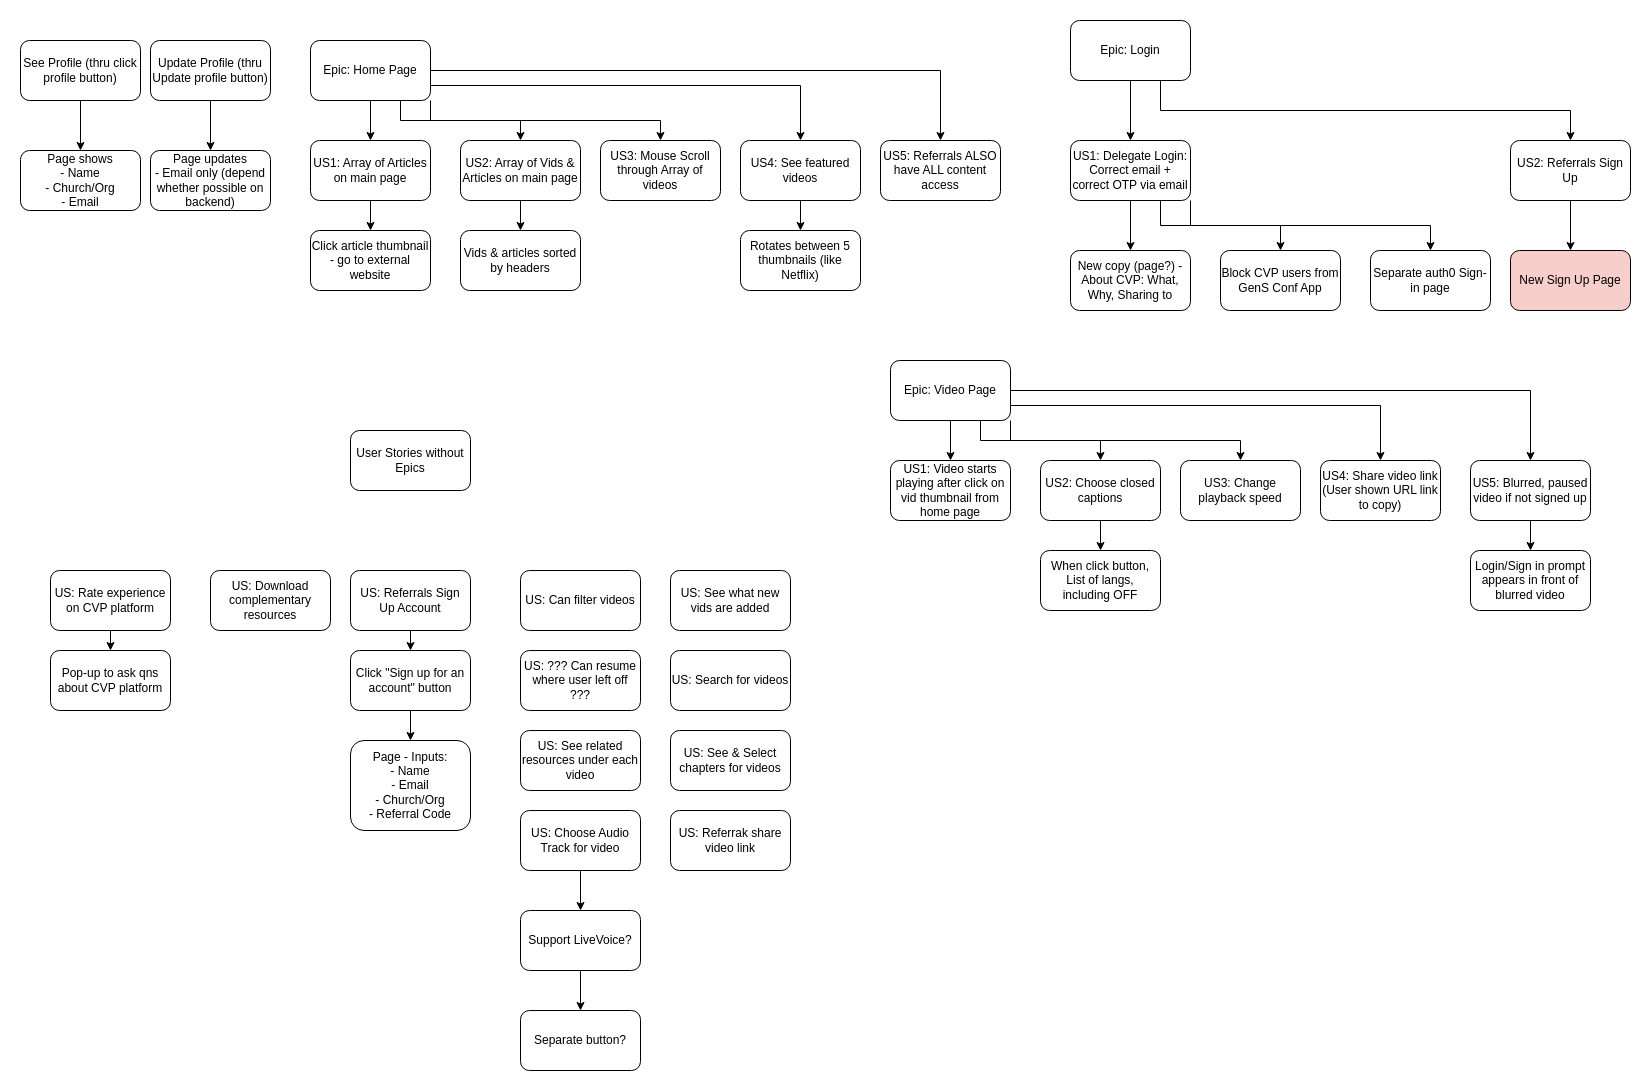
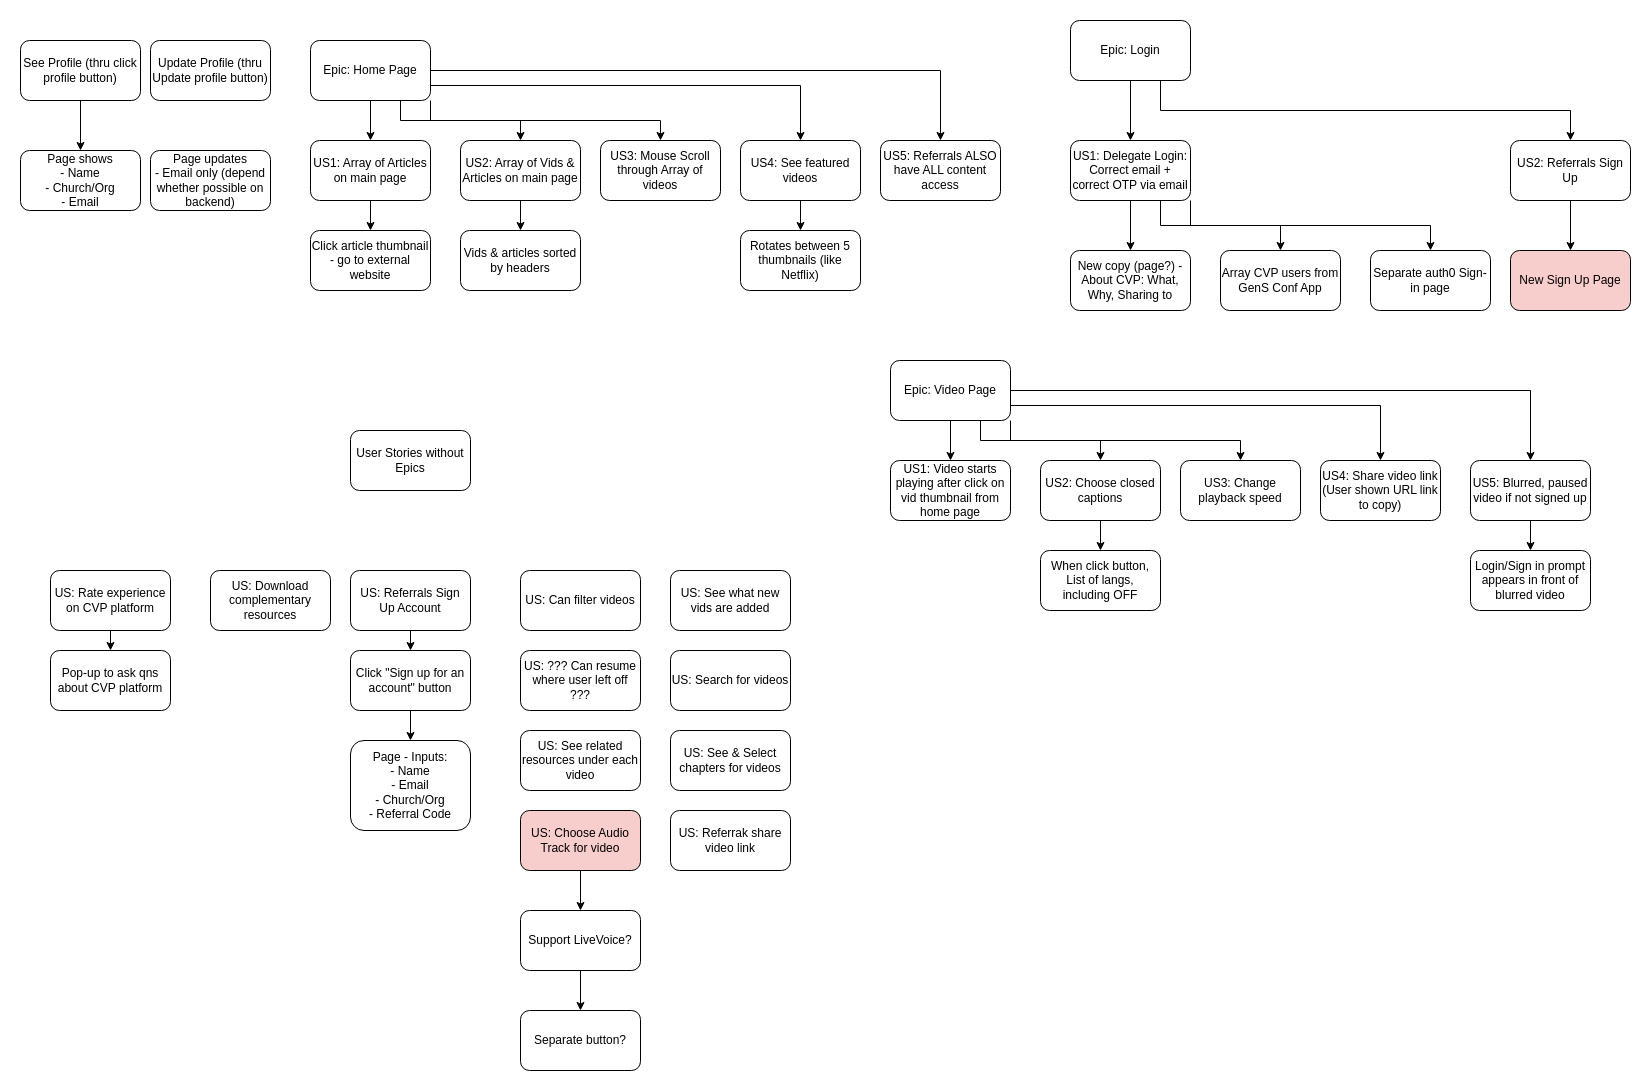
  <mxCell id="0" />
  <mxCell id="1" parent="0" />
  <mxCell id="2" style="edgeStyle=orthogonalEdgeStyle;rounded=0;orthogonalLoop=1;jettySize=auto;html=1;exitX=0.5;exitY=1;exitDx=0;exitDy=0;entryX=0.5;entryY=0;entryDx=0;entryDy=0;" parent="1" source="3" target="42" edge="1"><mxGeometry relative="1" as="geometry" /></mxCell>
  <mxCell id="3" value="US1: Array of Articles&lt;br&gt;on main page" style="rounded=1;whiteSpace=wrap;html=1;" parent="1" vertex="1"><mxGeometry x="310" y="140" width="120" height="60" as="geometry" /></mxCell>
  <mxCell id="4" style="edgeStyle=orthogonalEdgeStyle;rounded=0;orthogonalLoop=1;jettySize=auto;html=1;exitX=0.5;exitY=1;exitDx=0;exitDy=0;entryX=0.5;entryY=0;entryDx=0;entryDy=0;" parent="1" source="5" target="8" edge="1"><mxGeometry relative="1" as="geometry" /></mxCell>
  <mxCell id="5" value="US2: Referrals Sign Up" style="rounded=1;whiteSpace=wrap;html=1;" parent="1" vertex="1"><mxGeometry x="1510" y="140" width="120" height="60" as="geometry" /></mxCell>
  <mxCell id="6" value="US: Can filter videos" style="rounded=1;whiteSpace=wrap;html=1;" parent="1" vertex="1"><mxGeometry x="520" y="570" width="120" height="60" as="geometry" /></mxCell>
  <mxCell id="7" value="US: ??? Can resume where user left off ???" style="rounded=1;whiteSpace=wrap;html=1;" parent="1" vertex="1"><mxGeometry x="520" y="650" width="120" height="60" as="geometry" /></mxCell>
  <mxCell id="8" value="New Sign Up Page" style="rounded=1;whiteSpace=wrap;html=1;fillColor=#f8cecc;" parent="1" vertex="1"><mxGeometry x="1510" y="250" width="120" height="60" as="geometry" /></mxCell>
  <mxCell id="9" style="edgeStyle=orthogonalEdgeStyle;rounded=0;orthogonalLoop=1;jettySize=auto;html=1;exitX=0.5;exitY=1;exitDx=0;exitDy=0;entryX=0.5;entryY=0;entryDx=0;entryDy=0;" parent="1" source="14" target="3" edge="1"><mxGeometry relative="1" as="geometry" /></mxCell>
  <mxCell id="10" style="edgeStyle=orthogonalEdgeStyle;rounded=0;orthogonalLoop=1;jettySize=auto;html=1;exitX=0.75;exitY=1;exitDx=0;exitDy=0;entryX=0.5;entryY=0;entryDx=0;entryDy=0;" parent="1" source="14" target="41" edge="1"><mxGeometry relative="1" as="geometry" /></mxCell>
  <mxCell id="11" style="edgeStyle=orthogonalEdgeStyle;rounded=0;orthogonalLoop=1;jettySize=auto;html=1;exitX=1;exitY=1;exitDx=0;exitDy=0;entryX=0.5;entryY=0;entryDx=0;entryDy=0;" parent="1" source="14" target="44" edge="1"><mxGeometry relative="1" as="geometry" /></mxCell>
  <mxCell id="12" style="edgeStyle=orthogonalEdgeStyle;rounded=0;orthogonalLoop=1;jettySize=auto;html=1;exitX=1;exitY=0.75;exitDx=0;exitDy=0;entryX=0.5;entryY=0;entryDx=0;entryDy=0;" parent="1" source="14" target="46" edge="1"><mxGeometry relative="1" as="geometry" /></mxCell>
  <mxCell id="13" style="edgeStyle=orthogonalEdgeStyle;rounded=0;orthogonalLoop=1;jettySize=auto;html=1;exitX=1;exitY=0.5;exitDx=0;exitDy=0;" parent="1" source="14" target="48" edge="1"><mxGeometry relative="1" as="geometry" /></mxCell>
  <mxCell id="14" value="Epic: Home Page" style="rounded=1;whiteSpace=wrap;html=1;" parent="1" vertex="1"><mxGeometry x="310" y="40" width="120" height="60" as="geometry" /></mxCell>
  <mxCell id="15" value="US: Search for videos" style="rounded=1;whiteSpace=wrap;html=1;" parent="1" vertex="1"><mxGeometry x="670" y="650" width="120" height="60" as="geometry" /></mxCell>
  <mxCell id="16" value="US: See what new vids are added" style="rounded=1;whiteSpace=wrap;html=1;" parent="1" vertex="1"><mxGeometry x="670" y="570" width="120" height="60" as="geometry" /></mxCell>
  <mxCell id="17" value="US: See related resources under each video" style="rounded=1;whiteSpace=wrap;html=1;" parent="1" vertex="1"><mxGeometry x="520" y="730" width="120" height="60" as="geometry" /></mxCell>
  <mxCell id="18" style="edgeStyle=orthogonalEdgeStyle;rounded=0;orthogonalLoop=1;jettySize=auto;html=1;exitX=0.5;exitY=1;exitDx=0;exitDy=0;entryX=0.5;entryY=0;entryDx=0;entryDy=0;" parent="1" source="19" target="20" edge="1"><mxGeometry relative="1" as="geometry" /></mxCell>
  <mxCell id="19" value="US: Rate experience on CVP platform" style="rounded=1;whiteSpace=wrap;html=1;" parent="1" vertex="1"><mxGeometry x="50" y="570" width="120" height="60" as="geometry" /></mxCell>
  <mxCell id="20" value="Pop-up to ask qns about CVP platform" style="rounded=1;whiteSpace=wrap;html=1;" parent="1" vertex="1"><mxGeometry x="50" y="650" width="120" height="60" as="geometry" /></mxCell>
  <mxCell id="21" style="edgeStyle=orthogonalEdgeStyle;rounded=0;orthogonalLoop=1;jettySize=auto;html=1;exitX=0.5;exitY=1;exitDx=0;exitDy=0;entryX=0.5;entryY=0;entryDx=0;entryDy=0;" parent="1" source="22" target="23" edge="1"><mxGeometry relative="1" as="geometry" /></mxCell>
  <mxCell id="22" value="See Profile (thru click profile button)" style="rounded=1;whiteSpace=wrap;html=1;" parent="1" vertex="1"><mxGeometry x="20" y="40" width="120" height="60" as="geometry" /></mxCell>
  <mxCell id="23" value="Page shows&lt;br&gt;- Name&lt;br&gt;- Church/Org&lt;br&gt;- Email" style="rounded=1;whiteSpace=wrap;html=1;" parent="1" vertex="1"><mxGeometry x="20" y="150" width="120" height="60" as="geometry" /></mxCell>
- <mxCell id="24" style="edgeStyle=orthogonalEdgeStyle;rounded=0;orthogonalLoop=1;jettySize=auto;html=1;exitX=0.5;exitY=1;exitDx=0;exitDy=0;entryX=0.5;entryY=0;entryDx=0;entryDy=0;" parent="1" source="25" target="26" edge="1"><mxGeometry relative="1" as="geometry" /></mxCell>
  <mxCell id="25" value="Update Profile (thru Update profile button)" style="rounded=1;whiteSpace=wrap;html=1;" parent="1" vertex="1"><mxGeometry x="150" y="40" width="120" height="60" as="geometry" /></mxCell>
  <mxCell id="26" value="Page updates&lt;br&gt;- Email only (depend whether possible on backend)" style="rounded=1;whiteSpace=wrap;html=1;" parent="1" vertex="1"><mxGeometry x="150" y="150" width="120" height="60" as="geometry" /></mxCell>
  <mxCell id="27" value="US: Download complementary resources" style="rounded=1;whiteSpace=wrap;html=1;" parent="1" vertex="1"><mxGeometry x="210" y="570" width="120" height="60" as="geometry" /></mxCell>
  <mxCell id="28" value="US: See &amp;amp; Select chapters for videos" style="rounded=1;whiteSpace=wrap;html=1;" parent="1" vertex="1"><mxGeometry x="670" y="730" width="120" height="60" as="geometry" /></mxCell>
  <mxCell id="29" value="US: Referrals Sign Up Account" style="rounded=1;whiteSpace=wrap;html=1;" parent="1" vertex="1"><mxGeometry x="350" y="570" width="120" height="60" as="geometry" /></mxCell>
  <mxCell id="30" style="edgeStyle=orthogonalEdgeStyle;rounded=0;orthogonalLoop=1;jettySize=auto;html=1;exitX=0.5;exitY=1;exitDx=0;exitDy=0;entryX=0.5;entryY=0;entryDx=0;entryDy=0;" parent="1" source="29" target="32" edge="1"><mxGeometry relative="1" as="geometry"><mxPoint x="410" y="690" as="sourcePoint" /></mxGeometry></mxCell>
  <mxCell id="31" style="edgeStyle=orthogonalEdgeStyle;rounded=0;orthogonalLoop=1;jettySize=auto;html=1;exitX=0.5;exitY=1;exitDx=0;exitDy=0;entryX=0.5;entryY=0;entryDx=0;entryDy=0;" parent="1" source="32" target="33" edge="1"><mxGeometry relative="1" as="geometry" /></mxCell>
  <mxCell id="32" value="Click &quot;Sign up for an account&quot; button" style="rounded=1;whiteSpace=wrap;html=1;" parent="1" vertex="1"><mxGeometry x="350" y="650" width="120" height="60" as="geometry" /></mxCell>
  <mxCell id="33" value="Page - Inputs:&lt;br&gt;- Name&lt;br&gt;- Email&lt;br&gt;- Church/Org&lt;br&gt;- Referral Code" style="rounded=1;whiteSpace=wrap;html=1;" parent="1" vertex="1"><mxGeometry x="350" y="740" width="120" height="90" as="geometry" /></mxCell>
  <mxCell id="34" style="edgeStyle=orthogonalEdgeStyle;rounded=0;orthogonalLoop=1;jettySize=auto;html=1;exitX=0.5;exitY=1;exitDx=0;exitDy=0;entryX=0.5;entryY=0;entryDx=0;entryDy=0;" parent="1" source="35" target="37" edge="1"><mxGeometry relative="1" as="geometry" /></mxCell>
- <mxCell id="35" value="US: Choose Audio Track for video" style="rounded=1;whiteSpace=wrap;html=1;" parent="1" vertex="1"><mxGeometry x="520" y="810" width="120" height="60" as="geometry" /></mxCell>
+ <mxCell id="35" value="US: Choose Audio Track for video" style="rounded=1;whiteSpace=wrap;html=1;fillColor=#f8cecc;" parent="1" vertex="1"><mxGeometry x="520" y="810" width="120" height="60" as="geometry" /></mxCell>
  <mxCell id="36" style="edgeStyle=orthogonalEdgeStyle;rounded=0;orthogonalLoop=1;jettySize=auto;html=1;exitX=0.5;exitY=1;exitDx=0;exitDy=0;entryX=0.5;entryY=0;entryDx=0;entryDy=0;" parent="1" source="37" target="38" edge="1"><mxGeometry relative="1" as="geometry" /></mxCell>
  <mxCell id="37" value="Support LiveVoice?" style="rounded=1;whiteSpace=wrap;html=1;" parent="1" vertex="1"><mxGeometry x="520" y="910" width="120" height="60" as="geometry" /></mxCell>
  <mxCell id="38" value="Separate button?" style="rounded=1;whiteSpace=wrap;html=1;" parent="1" vertex="1"><mxGeometry x="520" y="1010" width="120" height="60" as="geometry" /></mxCell>
  <mxCell id="39" value="US: Referrak share video link" style="rounded=1;whiteSpace=wrap;html=1;" parent="1" vertex="1"><mxGeometry x="670" y="810" width="120" height="60" as="geometry" /></mxCell>
  <mxCell id="40" style="edgeStyle=orthogonalEdgeStyle;rounded=0;orthogonalLoop=1;jettySize=auto;html=1;entryX=0.5;entryY=0;entryDx=0;entryDy=0;" parent="1" source="41" target="43" edge="1"><mxGeometry relative="1" as="geometry" /></mxCell>
  <mxCell id="41" value="US2: Array of Vids &amp;amp; Articles on main page" style="rounded=1;whiteSpace=wrap;html=1;" parent="1" vertex="1"><mxGeometry x="460" y="140" width="120" height="60" as="geometry" /></mxCell>
  <mxCell id="42" value="Click article thumbnail - go to external website" style="rounded=1;whiteSpace=wrap;html=1;" parent="1" vertex="1"><mxGeometry x="310" y="230" width="120" height="60" as="geometry" /></mxCell>
  <mxCell id="43" value="Vids &amp;amp; articles sorted by headers" style="rounded=1;whiteSpace=wrap;html=1;" parent="1" vertex="1"><mxGeometry x="460" y="230" width="120" height="60" as="geometry" /></mxCell>
  <mxCell id="44" value="US3: Mouse Scroll through Array of videos" style="rounded=1;whiteSpace=wrap;html=1;" parent="1" vertex="1"><mxGeometry x="600" y="140" width="120" height="60" as="geometry" /></mxCell>
  <mxCell id="45" style="edgeStyle=orthogonalEdgeStyle;rounded=0;orthogonalLoop=1;jettySize=auto;html=1;exitX=0.5;exitY=1;exitDx=0;exitDy=0;entryX=0.5;entryY=0;entryDx=0;entryDy=0;" parent="1" source="46" target="47" edge="1"><mxGeometry relative="1" as="geometry" /></mxCell>
  <mxCell id="46" value="US4: See featured videos" style="rounded=1;whiteSpace=wrap;html=1;" parent="1" vertex="1"><mxGeometry x="740" y="140" width="120" height="60" as="geometry" /></mxCell>
  <mxCell id="47" value="Rotates between 5 thumbnails (like Netflix)" style="rounded=1;whiteSpace=wrap;html=1;" parent="1" vertex="1"><mxGeometry x="740" y="230" width="120" height="60" as="geometry" /></mxCell>
  <mxCell id="48" value="US5: Referrals ALSO have ALL content access" style="rounded=1;whiteSpace=wrap;html=1;" parent="1" vertex="1"><mxGeometry x="880" y="140" width="120" height="60" as="geometry" /></mxCell>
  <mxCell id="49" style="edgeStyle=orthogonalEdgeStyle;rounded=0;orthogonalLoop=1;jettySize=auto;html=1;exitX=0.5;exitY=1;exitDx=0;exitDy=0;entryX=0.5;entryY=0;entryDx=0;entryDy=0;" parent="1" source="51" target="55" edge="1"><mxGeometry relative="1" as="geometry" /></mxCell>
  <mxCell id="50" style="edgeStyle=orthogonalEdgeStyle;rounded=0;orthogonalLoop=1;jettySize=auto;html=1;exitX=0.75;exitY=1;exitDx=0;exitDy=0;entryX=0.5;entryY=0;entryDx=0;entryDy=0;" parent="1" source="51" target="5" edge="1"><mxGeometry relative="1" as="geometry" /></mxCell>
  <mxCell id="51" value="Epic: Login" style="rounded=1;whiteSpace=wrap;html=1;" parent="1" vertex="1"><mxGeometry x="1070" y="20" width="120" height="60" as="geometry" /></mxCell>
  <mxCell id="52" style="edgeStyle=orthogonalEdgeStyle;rounded=0;orthogonalLoop=1;jettySize=auto;html=1;exitX=0.5;exitY=1;exitDx=0;exitDy=0;entryX=0.5;entryY=0;entryDx=0;entryDy=0;" parent="1" source="55" target="56" edge="1"><mxGeometry relative="1" as="geometry" /></mxCell>
  <mxCell id="53" style="edgeStyle=orthogonalEdgeStyle;rounded=0;orthogonalLoop=1;jettySize=auto;html=1;exitX=0.75;exitY=1;exitDx=0;exitDy=0;entryX=0.5;entryY=0;entryDx=0;entryDy=0;" parent="1" source="55" target="57" edge="1"><mxGeometry relative="1" as="geometry" /></mxCell>
  <mxCell id="54" style="edgeStyle=orthogonalEdgeStyle;rounded=0;orthogonalLoop=1;jettySize=auto;html=1;exitX=1;exitY=1;exitDx=0;exitDy=0;entryX=0.5;entryY=0;entryDx=0;entryDy=0;" parent="1" source="55" target="58" edge="1"><mxGeometry relative="1" as="geometry" /></mxCell>
  <mxCell id="55" value="US1: Delegate Login: Correct email + correct OTP via email" style="rounded=1;whiteSpace=wrap;html=1;" parent="1" vertex="1"><mxGeometry x="1070" y="140" width="120" height="60" as="geometry" /></mxCell>
  <mxCell id="56" value="New copy (page?) - About CVP: What, Why, Sharing to" style="rounded=1;whiteSpace=wrap;html=1;" parent="1" vertex="1"><mxGeometry x="1070" y="250" width="120" height="60" as="geometry" /></mxCell>
- <mxCell id="57" value="Block CVP users from GenS Conf App" style="rounded=1;whiteSpace=wrap;html=1;" parent="1" vertex="1"><mxGeometry x="1220" y="250" width="120" height="60" as="geometry" /></mxCell>
+ <mxCell id="57" value="Array CVP users from GenS Conf App" style="rounded=1;whiteSpace=wrap;html=1;" parent="1" vertex="1"><mxGeometry x="1220" y="250" width="120" height="60" as="geometry" /></mxCell>
  <mxCell id="58" value="Separate auth0 Sign-in page" style="rounded=1;whiteSpace=wrap;html=1;" parent="1" vertex="1"><mxGeometry x="1370" y="250" width="120" height="60" as="geometry" /></mxCell>
  <mxCell id="59" style="edgeStyle=orthogonalEdgeStyle;rounded=0;orthogonalLoop=1;jettySize=auto;html=1;exitX=0.5;exitY=1;exitDx=0;exitDy=0;entryX=0.5;entryY=0;entryDx=0;entryDy=0;" parent="1" source="64" target="65" edge="1"><mxGeometry relative="1" as="geometry"><mxPoint x="950" y="460" as="targetPoint" /></mxGeometry></mxCell>
  <mxCell id="60" style="edgeStyle=orthogonalEdgeStyle;rounded=0;orthogonalLoop=1;jettySize=auto;html=1;exitX=0.75;exitY=1;exitDx=0;exitDy=0;entryX=0.5;entryY=0;entryDx=0;entryDy=0;" parent="1" source="64" target="67" edge="1"><mxGeometry relative="1" as="geometry" /></mxCell>
  <mxCell id="61" style="edgeStyle=orthogonalEdgeStyle;rounded=0;orthogonalLoop=1;jettySize=auto;html=1;exitX=1;exitY=1;exitDx=0;exitDy=0;entryX=0.5;entryY=0;entryDx=0;entryDy=0;" parent="1" source="64" target="69" edge="1"><mxGeometry relative="1" as="geometry" /></mxCell>
  <mxCell id="62" style="edgeStyle=orthogonalEdgeStyle;rounded=0;orthogonalLoop=1;jettySize=auto;html=1;exitX=1;exitY=0.75;exitDx=0;exitDy=0;entryX=0.5;entryY=0;entryDx=0;entryDy=0;" parent="1" source="64" target="70" edge="1"><mxGeometry relative="1" as="geometry" /></mxCell>
  <mxCell id="63" style="edgeStyle=orthogonalEdgeStyle;rounded=0;orthogonalLoop=1;jettySize=auto;html=1;exitX=1;exitY=0.5;exitDx=0;exitDy=0;entryX=0.5;entryY=0;entryDx=0;entryDy=0;" parent="1" source="64" target="72" edge="1"><mxGeometry relative="1" as="geometry" /></mxCell>
  <mxCell id="64" value="Epic: Video Page" style="rounded=1;whiteSpace=wrap;html=1;" parent="1" vertex="1"><mxGeometry x="890" y="360" width="120" height="60" as="geometry" /></mxCell>
  <mxCell id="65" value="US1: Video starts playing after click on vid thumbnail from home page" style="rounded=1;whiteSpace=wrap;html=1;" parent="1" vertex="1"><mxGeometry x="890" y="460" width="120" height="60" as="geometry" /></mxCell>
  <mxCell id="66" style="edgeStyle=orthogonalEdgeStyle;rounded=0;orthogonalLoop=1;jettySize=auto;html=1;exitX=0.5;exitY=1;exitDx=0;exitDy=0;entryX=0.5;entryY=0;entryDx=0;entryDy=0;" parent="1" source="67" target="68" edge="1"><mxGeometry relative="1" as="geometry" /></mxCell>
  <mxCell id="67" value="US2: Choose closed captions" style="rounded=1;whiteSpace=wrap;html=1;" parent="1" vertex="1"><mxGeometry x="1040" y="460" width="120" height="60" as="geometry" /></mxCell>
  <mxCell id="68" value="When click button, List of langs, including OFF" style="rounded=1;whiteSpace=wrap;html=1;" parent="1" vertex="1"><mxGeometry x="1040" y="550" width="120" height="60" as="geometry" /></mxCell>
  <mxCell id="69" value="US3: Change playback speed" style="rounded=1;whiteSpace=wrap;html=1;" parent="1" vertex="1"><mxGeometry x="1180" y="460" width="120" height="60" as="geometry" /></mxCell>
  <mxCell id="70" value="US4: Share video link (User shown URL link to copy)" style="rounded=1;whiteSpace=wrap;html=1;" parent="1" vertex="1"><mxGeometry x="1320" y="460" width="120" height="60" as="geometry" /></mxCell>
  <mxCell id="71" style="edgeStyle=orthogonalEdgeStyle;rounded=0;orthogonalLoop=1;jettySize=auto;html=1;exitX=0.5;exitY=1;exitDx=0;exitDy=0;entryX=0.5;entryY=0;entryDx=0;entryDy=0;" parent="1" source="72" target="73" edge="1"><mxGeometry relative="1" as="geometry" /></mxCell>
  <mxCell id="72" value="US5: Blurred, paused video if not signed up" style="rounded=1;whiteSpace=wrap;html=1;" parent="1" vertex="1"><mxGeometry x="1470" y="460" width="120" height="60" as="geometry" /></mxCell>
  <mxCell id="73" value="Login/Sign in prompt appears in front of blurred video" style="rounded=1;whiteSpace=wrap;html=1;" parent="1" vertex="1"><mxGeometry x="1470" y="550" width="120" height="60" as="geometry" /></mxCell>
  <mxCell id="74" value="User Stories without Epics" style="rounded=1;whiteSpace=wrap;html=1;" parent="1" vertex="1"><mxGeometry x="350" y="430" width="120" height="60" as="geometry" /></mxCell>
